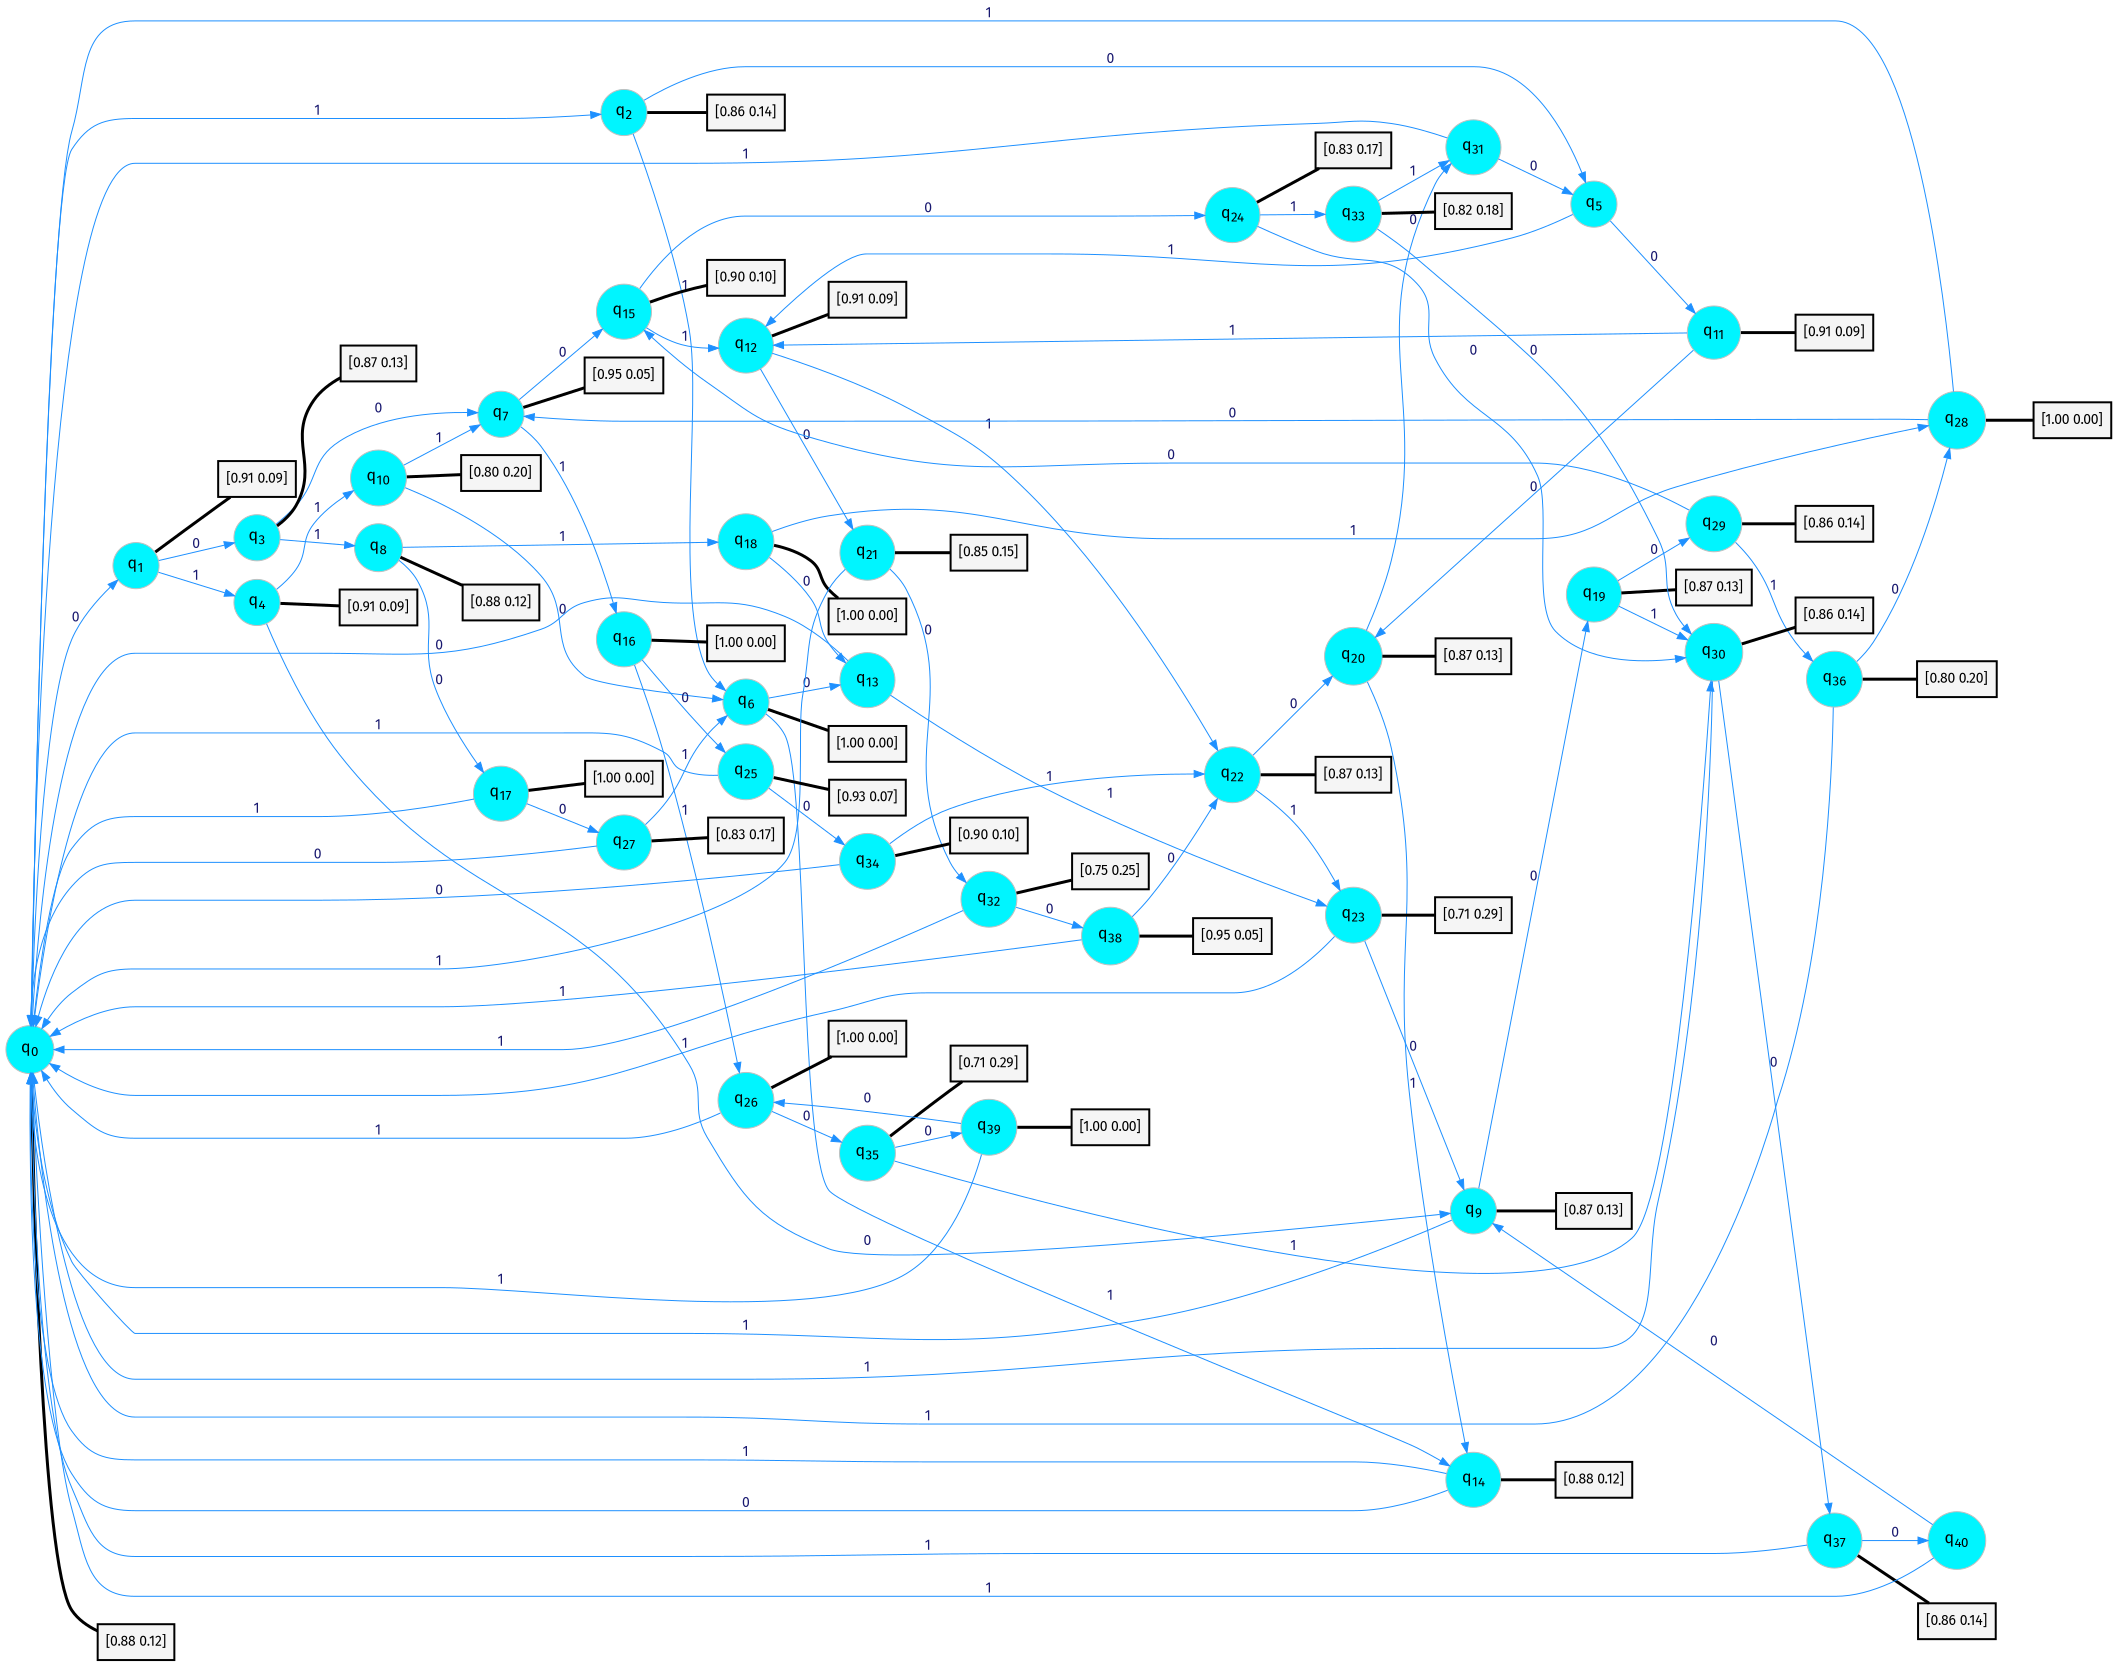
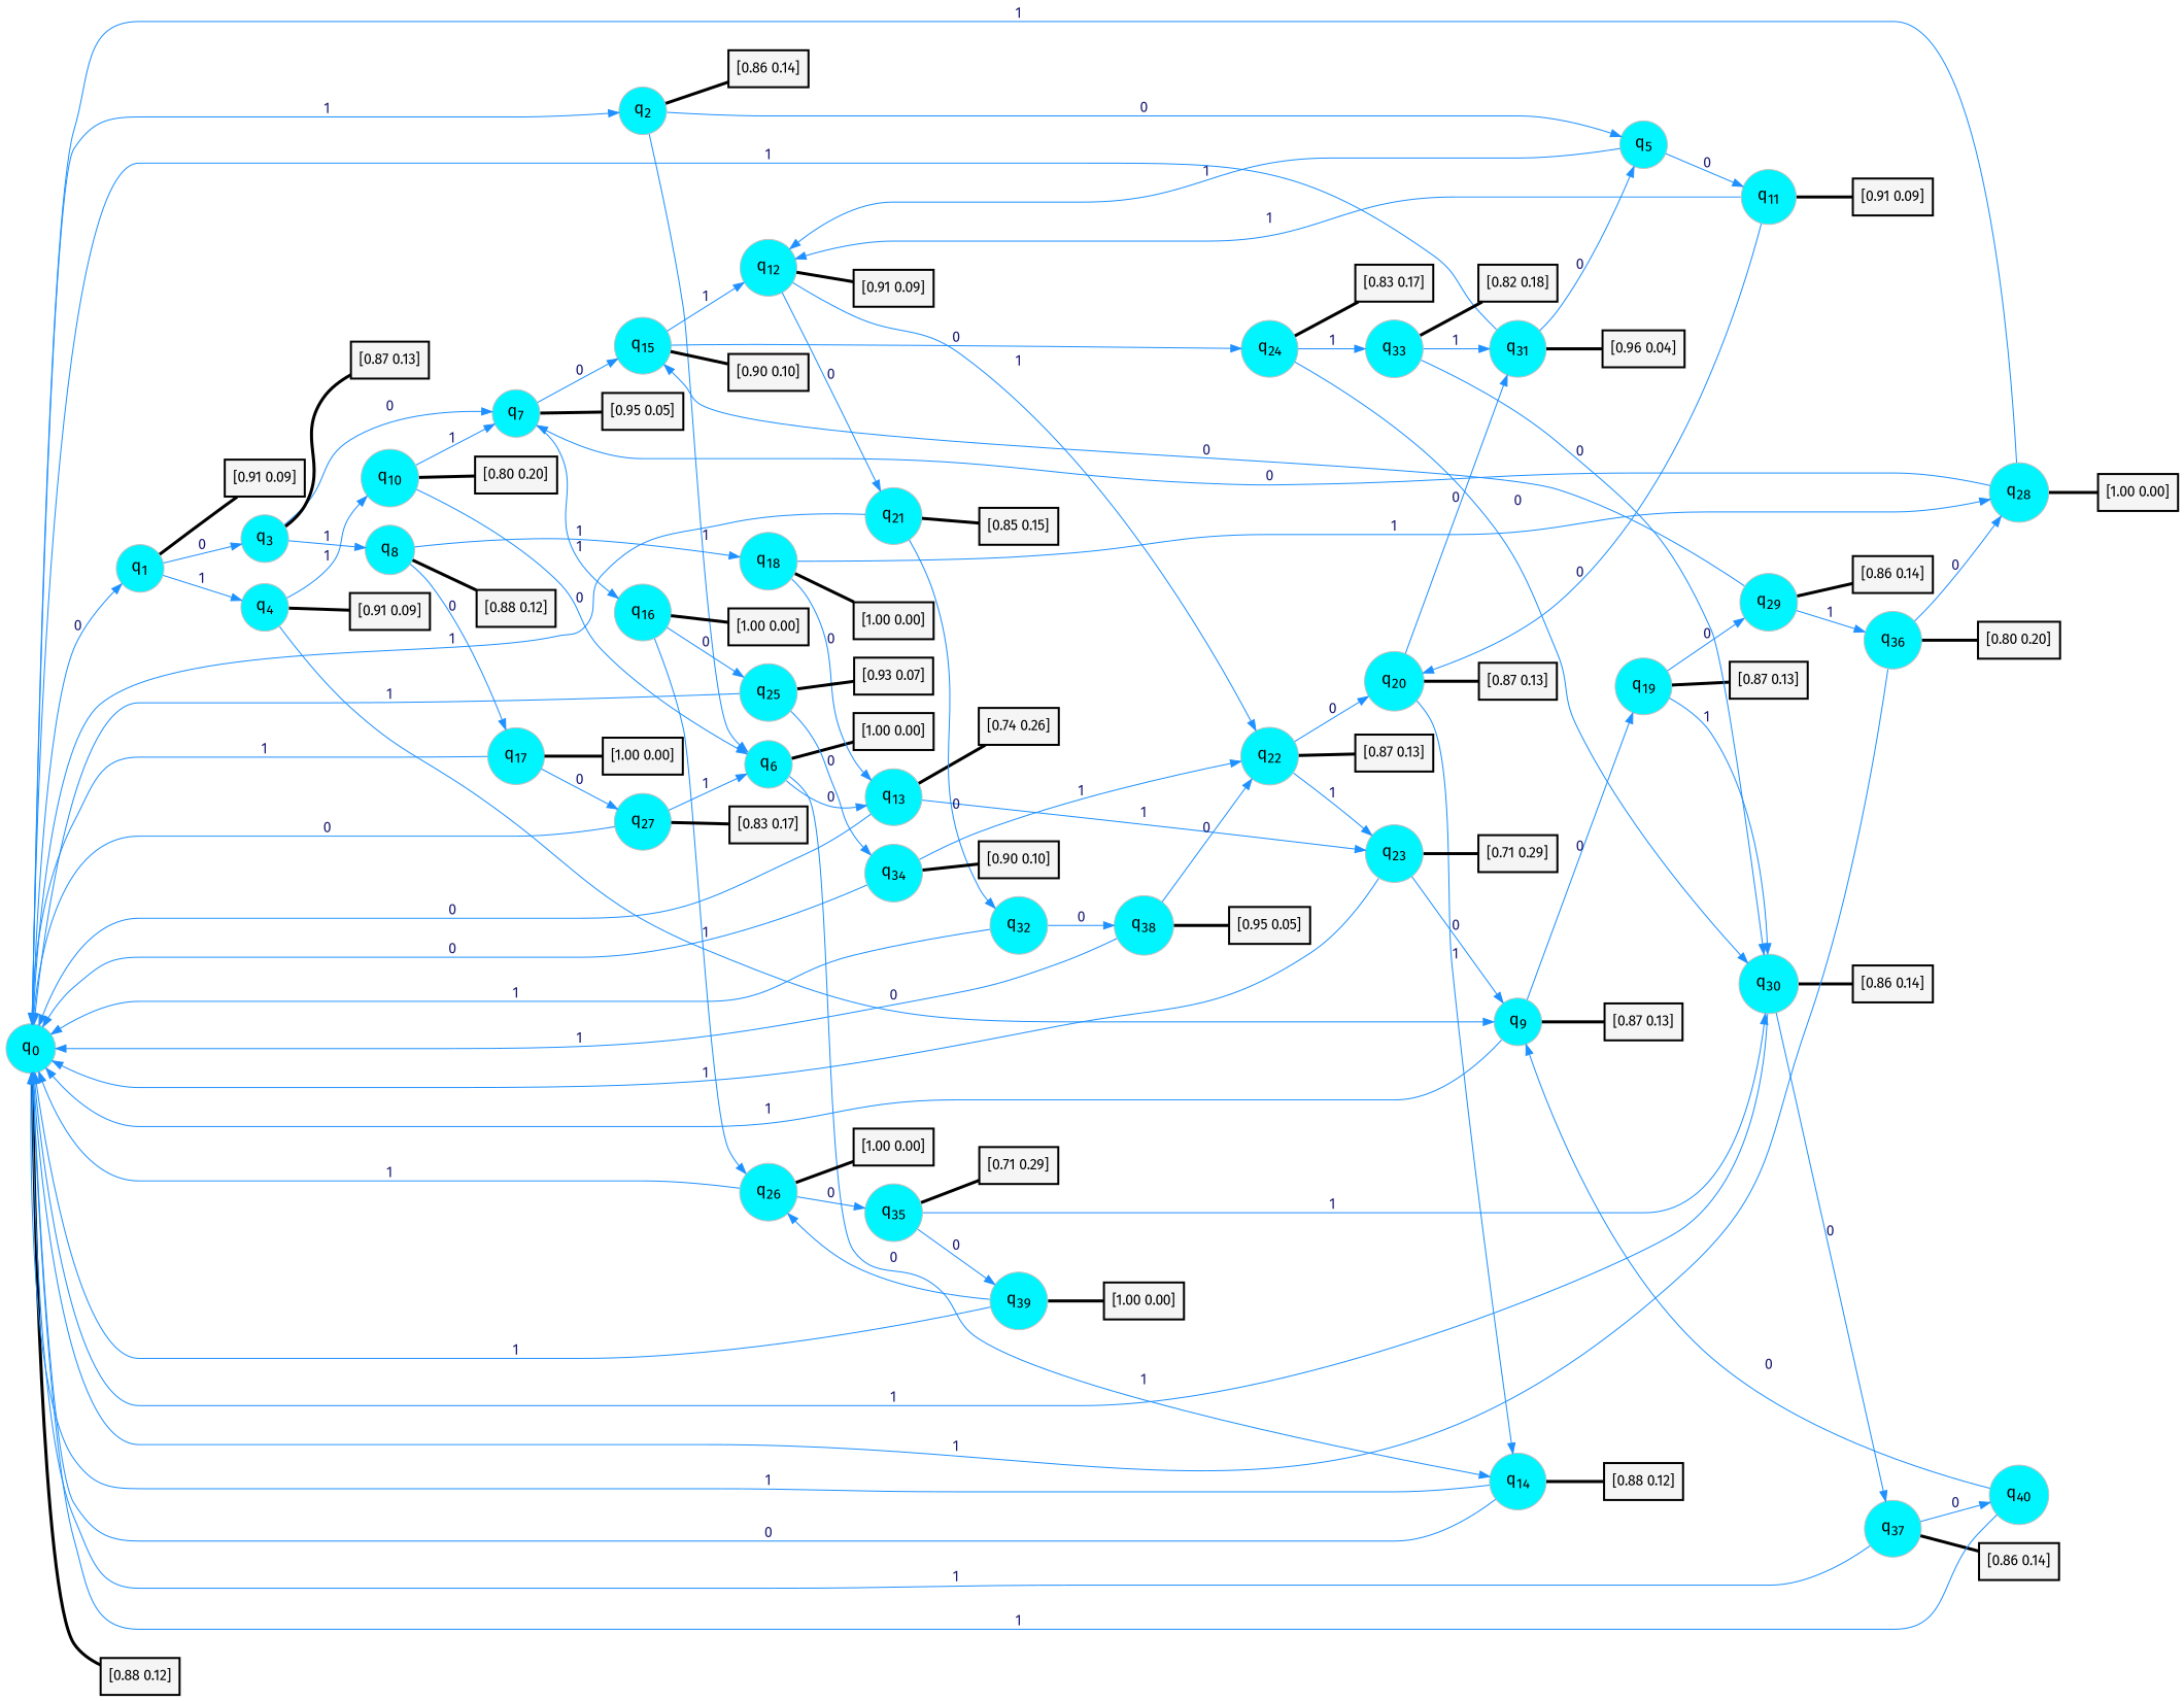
  digraph {
    fontname="Fira Sans"
    rankdir=LR
    node [color=gray fillcolor=turquoise1 fontcolor=black fontname="Fira Sans" fontsize=16 fontweight=bold shape=circle style=filled]
    edge [arrowsize=1 color=dodgerblue1 fontcolor=midnightblue fontname="Fira Sans" fontweight=bold penwidth=1 style=solid weight=20]
    n1 [label=<q<SUB>0</SUB>>]
    n2 [label=<q<SUB>1</SUB>>]
    n3 [label=<q<SUB>2</SUB>>]
    n4 [color=black fillcolor=whitesmoke fontsize=14 label="[0.88 0.12]" penwidth=2 shape=box]
    n5 [label=<q<SUB>3</SUB>>]
    n6 [label=<q<SUB>4</SUB>>]
    n7 [color=black fillcolor=whitesmoke fontsize=14 label="[0.91 0.09]" penwidth=2 shape=box]
    n8 [label=<q<SUB>5</SUB>>]
    n9 [label=<q<SUB>6</SUB>>]
    n10 [color=black fillcolor=whitesmoke fontsize=14 label="[0.86 0.14]" penwidth=2 shape=box]
    n11 [label=<q<SUB>7</SUB>>]
    n12 [label=<q<SUB>8</SUB>>]
    n13 [color=black fillcolor=whitesmoke fontsize=14 label="[0.87 0.13]" penwidth=2 shape=box]
    n14 [label=<q<SUB>9</SUB>>]
    n15 [label=<q<SUB>10</SUB>>]
    n16 [color=black fillcolor=whitesmoke fontsize=14 label="[0.91 0.09]" penwidth=2 shape=box]
    n17 [label=<q<SUB>11</SUB>>]
    n18 [label=<q<SUB>12</SUB>>]
    n19 [label=<q<SUB>13</SUB>>]
    n20 [label=<q<SUB>14</SUB>>]
    n21 [color=black fillcolor=whitesmoke fontsize=14 label="[1.00 0.00]" penwidth=2 shape=box]
    n22 [label=<q<SUB>15</SUB>>]
    n23 [label=<q<SUB>16</SUB>>]
    n24 [color=black fillcolor=whitesmoke fontsize=14 label="[0.95 0.05]" penwidth=2 shape=box]
    n25 [label=<q<SUB>17</SUB>>]
    n26 [label=<q<SUB>18</SUB>>]
    n27 [color=black fillcolor=whitesmoke fontsize=14 label="[0.88 0.12]" penwidth=2 shape=box]
    n28 [label=<q<SUB>19</SUB>>]
    n29 [color=black fillcolor=whitesmoke fontsize=14 label="[0.87 0.13]" penwidth=2 shape=box]
    n30 [color=black fillcolor=whitesmoke fontsize=14 label="[0.80 0.20]" penwidth=2 shape=box]
    n31 [label=<q<SUB>20</SUB>>]
    n32 [color=black fillcolor=whitesmoke fontsize=14 label="[0.91 0.09]" penwidth=2 shape=box]
    n33 [label=<q<SUB>21</SUB>>]
    n34 [label=<q<SUB>22</SUB>>]
    n35 [color=black fillcolor=whitesmoke fontsize=14 label="[0.91 0.09]" penwidth=2 shape=box]
    n36 [label=<q<SUB>23</SUB>>]
+   n37 [color=black fillcolor=whitesmoke fontsize=14 label="[0.74 0.26]" penwidth=2 shape=box]
    n38 [color=black fillcolor=whitesmoke fontsize=14 label="[0.88 0.12]" penwidth=2 shape=box]
    n39 [label=<q<SUB>24</SUB>>]
    n40 [color=black fillcolor=whitesmoke fontsize=14 label="[0.90 0.10]" penwidth=2 shape=box]
    n41 [label=<q<SUB>25</SUB>>]
    n42 [label=<q<SUB>26</SUB>>]
    n43 [color=black fillcolor=whitesmoke fontsize=14 label="[1.00 0.00]" penwidth=2 shape=box]
    n44 [label=<q<SUB>27</SUB>>]
    n45 [color=black fillcolor=whitesmoke fontsize=14 label="[1.00 0.00]" penwidth=2 shape=box]
    n46 [label=<q<SUB>28</SUB>>]
    n47 [color=black fillcolor=whitesmoke fontsize=14 label="[1.00 0.00]" penwidth=2 shape=box]
    n48 [label=<q<SUB>29</SUB>>]
    n49 [label=<q<SUB>30</SUB>>]
    n50 [color=black fillcolor=whitesmoke fontsize=14 label="[0.87 0.13]" penwidth=2 shape=box]
    n51 [label=<q<SUB>31</SUB>>]
    n52 [color=black fillcolor=whitesmoke fontsize=14 label="[0.87 0.13]" penwidth=2 shape=box]
    n53 [label=<q<SUB>32</SUB>>]
    n54 [color=black fillcolor=whitesmoke fontsize=14 label="[0.85 0.15]" penwidth=2 shape=box]
    n55 [color=black fillcolor=whitesmoke fontsize=14 label="[0.87 0.13]" penwidth=2 shape=box]
    n56 [color=black fillcolor=whitesmoke fontsize=14 label="[0.71 0.29]" penwidth=2 shape=box]
    n57 [label=<q<SUB>33</SUB>>]
    n58 [color=black fillcolor=whitesmoke fontsize=14 label="[0.83 0.17]" penwidth=2 shape=box]
    n59 [label=<q<SUB>34</SUB>>]
    n60 [color=black fillcolor=whitesmoke fontsize=14 label="[0.93 0.07]" penwidth=2 shape=box]
    n61 [label=<q<SUB>35</SUB>>]
    n62 [color=black fillcolor=whitesmoke fontsize=14 label="[1.00 0.00]" penwidth=2 shape=box]
    n63 [color=black fillcolor=whitesmoke fontsize=14 label="[0.83 0.17]" penwidth=2 shape=box]
    n64 [color=black fillcolor=whitesmoke fontsize=14 label="[1.00 0.00]" penwidth=2 shape=box]
    n65 [label=<q<SUB>36</SUB>>]
    n66 [color=black fillcolor=whitesmoke fontsize=14 label="[0.86 0.14]" penwidth=2 shape=box]
    n67 [label=<q<SUB>37</SUB>>]
    n68 [color=black fillcolor=whitesmoke fontsize=14 label="[0.86 0.14]" penwidth=2 shape=box]
+   n69 [color=black fillcolor=whitesmoke fontsize=14 label="[0.96 0.04]" penwidth=2 shape=box]
    n70 [label=<q<SUB>38</SUB>>]
-   n71 [color=black fillcolor=whitesmoke fontsize=14 label="[0.75 0.25]" penwidth=2 shape=box]
    n72 [color=black fillcolor=whitesmoke fontsize=14 label="[0.82 0.18]" penwidth=2 shape=box]
    n73 [color=black fillcolor=whitesmoke fontsize=14 label="[0.90 0.10]" penwidth=2 shape=box]
    n74 [label=<q<SUB>39</SUB>>]
    n75 [color=black fillcolor=whitesmoke fontsize=14 label="[0.71 0.29]" penwidth=2 shape=box]
    n76 [color=black fillcolor=whitesmoke fontsize=14 label="[0.80 0.20]" penwidth=2 shape=box]
    n77 [label=<q<SUB>40</SUB>>]
    n78 [color=black fillcolor=whitesmoke fontsize=14 label="[0.86 0.14]" penwidth=2 shape=box]
    n79 [color=black fillcolor=whitesmoke fontsize=14 label="[0.95 0.05]" penwidth=2 shape=box]
    n80 [color=black fillcolor=whitesmoke fontsize=14 label="[1.00 0.00]" penwidth=2 shape=box]
    n1 -> n2 [label=0]
    n1 -> n3 [label=1]
    n1 -> n4 [arrowhead=none color=black penwidth=3]
    n2 -> n5 [label=0]
    n2 -> n6 [label=1]
    n2 -> n7 [arrowhead=none color=black penwidth=3]
    n3 -> n8 [label=0]
    n3 -> n9 [label=1]
    n3 -> n10 [arrowhead=none color=black penwidth=3]
    n5 -> n11 [label=0]
    n5 -> n12 [label=1]
    n5 -> n13 [arrowhead=none color=black penwidth=3]
    n6 -> n14 [label=0]
    n6 -> n15 [label=1]
    n6 -> n16 [arrowhead=none color=black penwidth=3]
    n8 -> n17 [label=0]
    n8 -> n18 [label=1]
    n9 -> n19 [label=0]
    n9 -> n20 [label=1]
    n9 -> n21 [arrowhead=none color=black penwidth=3]
    n11 -> n22 [label=0]
    n11 -> n23 [label=1]
    n11 -> n24 [arrowhead=none color=black penwidth=3]
    n12 -> n25 [label=0]
    n12 -> n26 [label=1]
    n12 -> n27 [arrowhead=none color=black penwidth=3]
    n14 -> n1 [label=1]
    n14 -> n28 [label=0]
    n14 -> n29 [arrowhead=none color=black penwidth=3]
    n15 -> n9 [label=0]
    n15 -> n11 [label=1]
    n15 -> n30 [arrowhead=none color=black penwidth=3]
    n17 -> n18 [label=1]
    n17 -> n31 [label=0]
    n17 -> n32 [arrowhead=none color=black penwidth=3]
    n18 -> n33 [label=0]
    n18 -> n34 [label=1]
    n18 -> n35 [arrowhead=none color=black penwidth=3]
    n19 -> n1 [label=0]
    n19 -> n36 [label=1]
+   n19 -> n37 [arrowhead=none color=black penwidth=3]
    n20 -> n1 [label=0]
    n20 -> n1 [label=1]
    n20 -> n38 [arrowhead=none color=black penwidth=3]
    n22 -> n18 [label=1]
    n22 -> n39 [label=0]
    n22 -> n40 [arrowhead=none color=black penwidth=3]
    n23 -> n41 [label=0]
    n23 -> n42 [label=1]
    n23 -> n43 [arrowhead=none color=black penwidth=3]
    n25 -> n1 [label=1]
    n25 -> n44 [label=0]
    n25 -> n45 [arrowhead=none color=black penwidth=3]
    n26 -> n19 [label=0]
    n26 -> n46 [label=1]
    n26 -> n47 [arrowhead=none color=black penwidth=3]
    n28 -> n48 [label=0]
    n28 -> n49 [label=1]
    n28 -> n50 [arrowhead=none color=black penwidth=3]
    n31 -> n20 [label=1]
    n31 -> n51 [label=0]
    n31 -> n52 [arrowhead=none color=black penwidth=3]
    n33 -> n1 [label=1]
    n33 -> n53 [label=0]
    n33 -> n54 [arrowhead=none color=black penwidth=3]
    n34 -> n31 [label=0]
    n34 -> n36 [label=1]
    n34 -> n55 [arrowhead=none color=black penwidth=3]
    n36 -> n1 [label=1]
    n36 -> n14 [label=0]
    n36 -> n56 [arrowhead=none color=black penwidth=3]
    n39 -> n49 [label=0]
    n39 -> n57 [label=1]
    n39 -> n58 [arrowhead=none color=black penwidth=3]
    n41 -> n1 [label=1]
    n41 -> n59 [label=0]
    n41 -> n60 [arrowhead=none color=black penwidth=3]
    n42 -> n1 [label=1]
    n42 -> n61 [label=0]
    n42 -> n62 [arrowhead=none color=black penwidth=3]
    n44 -> n1 [label=0]
    n44 -> n9 [label=1]
    n44 -> n63 [arrowhead=none color=black penwidth=3]
    n46 -> n1 [label=1]
    n46 -> n11 [label=0]
    n46 -> n64 [arrowhead=none color=black penwidth=3]
    n48 -> n22 [label=0]
    n48 -> n65 [label=1]
    n48 -> n66 [arrowhead=none color=black penwidth=3]
    n49 -> n1 [label=1]
    n49 -> n67 [label=0]
    n49 -> n68 [arrowhead=none color=black penwidth=3]
    n51 -> n1 [label=1]
    n51 -> n8 [label=0]
+   n51 -> n69 [arrowhead=none color=black penwidth=3]
    n53 -> n1 [label=1]
    n53 -> n70 [label=0]
-   n53 -> n71 [arrowhead=none color=black penwidth=3]
    n57 -> n49 [label=0]
    n57 -> n51 [label=1]
    n57 -> n72 [arrowhead=none color=black penwidth=3]
    n59 -> n1 [label=0]
    n59 -> n34 [label=1]
    n59 -> n73 [arrowhead=none color=black penwidth=3]
    n61 -> n49 [label=1]
    n61 -> n74 [label=0]
    n61 -> n75 [arrowhead=none color=black penwidth=3]
    n65 -> n1 [label=1]
    n65 -> n46 [label=0]
    n65 -> n76 [arrowhead=none color=black penwidth=3]
    n67 -> n1 [label=1]
    n67 -> n77 [label=0]
    n67 -> n78 [arrowhead=none color=black penwidth=3]
    n70 -> n1 [label=1]
    n70 -> n34 [label=0]
    n70 -> n79 [arrowhead=none color=black penwidth=3]
    n74 -> n1 [label=1]
    n74 -> n42 [label=0]
    n74 -> n80 [arrowhead=none color=black penwidth=3]
    n77 -> n1 [label=1]
    n77 -> n14 [label=0]
  }
